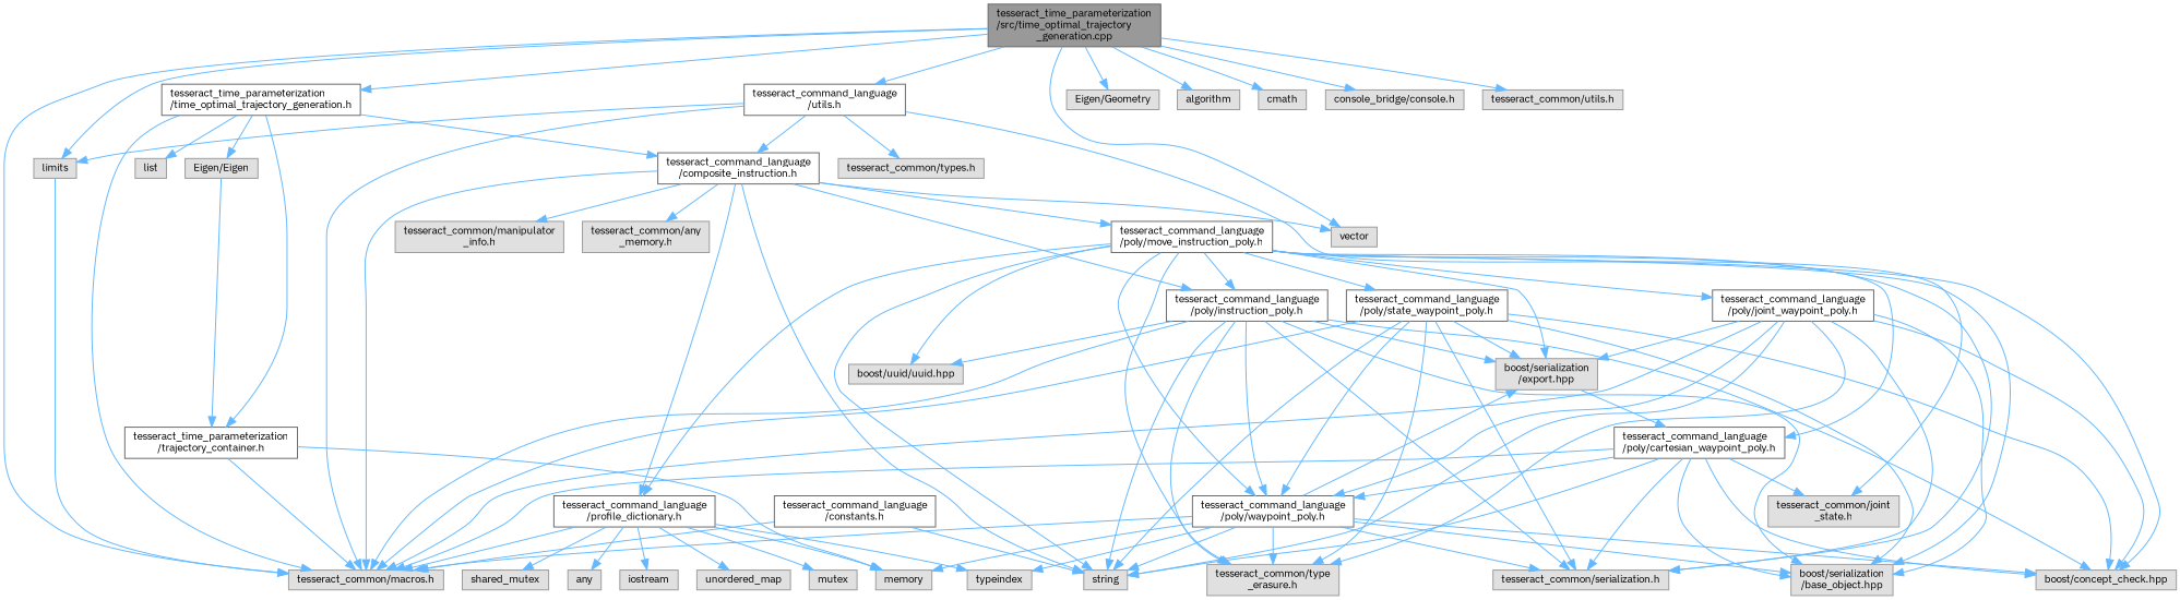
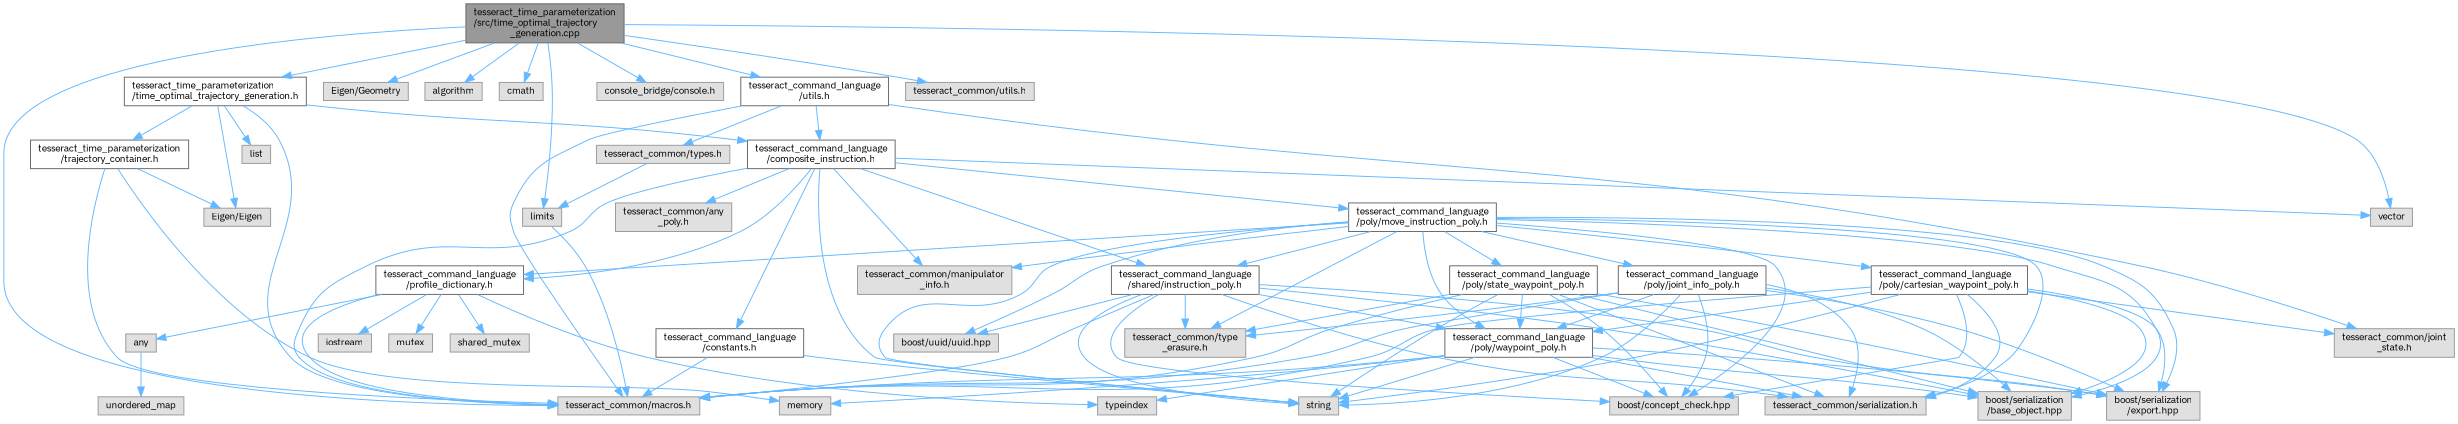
  digraph {
    fontname="IBM Plex Sans"
    node [color=grey60 fillcolor="#E0E0E0" fontname="IBM Plex Sans" fontsize=10 shape=box style=filled]
    edge [color=steelblue1 fontname="IBM Plex Sans" fontsize=10 labelfontname=Helvetica labelfontsize=10 style=solid]
    n1 [color=gray40 fillcolor=grey60 fontcolor=black height=0.2 label="tesseract_time_parameterization\l/src/time_optimal_trajectory\l_generation.cpp" width=0.4]
    n2 [height=0.2 label="tesseract_common/macros.h" width=0.4]
    n3 [height=0.2 label=limits width=0.4]
    n4 [height=0.2 label="Eigen/Geometry" width=0.4]
    n5 [height=0.2 label=algorithm width=0.4]
    n6 [height=0.2 label=cmath width=0.4]
    n7 [height=0.2 label=vector width=0.4]
    n8 [height=0.2 label="console_bridge/console.h" width=0.4]
    n9 [color=grey40 fillcolor=white height=0.2 label="tesseract_time_parameterization\l/time_optimal_trajectory_generation.h" width=0.4]
    n10 [height=0.2 label="tesseract_common/utils.h" width=0.4]
    n11 [color=grey40 fillcolor=white height=0.2 label="tesseract_command_language\l/utils.h" width=0.4]
    n12 [height=0.2 label="Eigen/Eigen" width=0.4]
    n13 [height=0.2 label=list width=0.4]
    n14 [color=grey40 fillcolor=white height=0.2 label="tesseract_command_language\l/composite_instruction.h" width=0.4]
    n15 [color=grey40 fillcolor=white height=0.2 label="tesseract_time_parameterization\l/trajectory_container.h" width=0.4]
    n16 [height=0.2 label="tesseract_common/joint\l_state.h" width=0.4]
    n17 [height=0.2 label="tesseract_common/types.h" width=0.4]
    n18 [height=0.2 label=string width=0.4]
-   n19 [color=grey40 fillcolor=white height=0.2 label="tesseract_command_language\l/poly/instruction_poly.h" width=0.4]
+   n19 [color=grey40 fillcolor=white height=0.2 label="tesseract_command_language\l/shared/instruction_poly.h" width=0.4]
    n20 [color=grey40 fillcolor=white height=0.2 label="tesseract_command_language\l/poly/move_instruction_poly.h" width=0.4]
    n21 [color=grey40 fillcolor=white height=0.2 label="tesseract_command_language\l/profile_dictionary.h" width=0.4]
    n22 [height=0.2 label="tesseract_common/manipulator\l_info.h" width=0.4]
    n23 [color=grey40 fillcolor=white height=0.2 label="tesseract_command_language\l/constants.h" width=0.4]
-   n24 [height=0.2 label="tesseract_common/any\l_memory.h" width=0.4]
+   n24 [height=0.2 label="tesseract_common/any\l_poly.h" width=0.4]
    n25 [height=0.2 label=memory width=0.4]
    n26 [height=0.2 label="boost/serialization\l/base_object.hpp" width=0.4]
    n27 [height=0.2 label="boost/serialization\l/export.hpp" width=0.4]
    n28 [height=0.2 label="boost/concept_check.hpp" width=0.4]
    n29 [height=0.2 label="boost/uuid/uuid.hpp" width=0.4]
    n30 [color=grey40 fillcolor=white height=0.2 label="tesseract_command_language\l/poly/waypoint_poly.h" width=0.4]
    n31 [height=0.2 label="tesseract_common/serialization.h" width=0.4]
    n32 [height=0.2 label="tesseract_common/type\l_erasure.h" width=0.4]
    n33 [color=grey40 fillcolor=white height=0.2 label="tesseract_command_language\l/poly/cartesian_waypoint_poly.h" width=0.4]
-   n34 [color=grey40 fillcolor=white height=0.2 label="tesseract_command_language\l/poly/joint_waypoint_poly.h" width=0.4]
+   n34 [color=grey40 fillcolor=white height=0.2 label="tesseract_command_language\l/poly/joint_info_poly.h" width=0.4]
    n35 [color=grey40 fillcolor=white height=0.2 label="tesseract_command_language\l/poly/state_waypoint_poly.h" width=0.4]
    n36 [height=0.2 label=typeindex width=0.4]
    n37 [height=0.2 label=any width=0.4]
    n38 [height=0.2 label=iostream width=0.4]
    n39 [height=0.2 label=unordered_map width=0.4]
    n40 [height=0.2 label=mutex width=0.4]
    n41 [height=0.2 label=shared_mutex width=0.4]
    n1 -> n2
    n1 -> n3
    n1 -> n4
    n1 -> n5
    n1 -> n6
    n1 -> n7
    n1 -> n8
    n1 -> n9
    n1 -> n10
    n1 -> n11
    n3 -> n2
    n9 -> n2
    n9 -> n12
    n9 -> n13
    n9 -> n14
    n9 -> n15
    n11 -> n2
-   n11 -> n3
+   n17 -> n3
    n11 -> n14
    n11 -> n16
    n11 -> n17
    n14 -> n2
    n14 -> n7
    n14 -> n18
    n14 -> n19
    n14 -> n20
    n14 -> n21
    n14 -> n22
+   n14 -> n23
    n14 -> n24
    n15 -> n2
-   n12 -> n15
+   n15 -> n12
    n15 -> n25
    n19 -> n2
    n19 -> n18
    n19 -> n26
    n19 -> n27
    n19 -> n28
    n19 -> n29
    n19 -> n30
    n19 -> n31
    n19 -> n32
    n20 -> n18
    n20 -> n19
    n20 -> n21
+   n20 -> n22
    n20 -> n26
    n20 -> n27
    n20 -> n28
    n20 -> n29
    n20 -> n30
    n20 -> n31
    n20 -> n32
    n20 -> n33
    n20 -> n34
    n20 -> n35
    n21 -> n2
-   n21 -> n25
    n21 -> n36
    n21 -> n37
    n21 -> n38
-   n21 -> n39
+   n37 -> n39
    n21 -> n40
    n21 -> n41
    n23 -> n2
    n23 -> n18
    n30 -> n2
    n30 -> n18
    n30 -> n25
    n30 -> n26
    n30 -> n27
    n30 -> n28
    n30 -> n31
-   n30 -> n32
    n30 -> n36
    n33 -> n2
    n33 -> n16
    n33 -> n18
    n33 -> n26
-   n27 -> n33
+   n33 -> n27
    n33 -> n28
    n33 -> n30
    n33 -> n31
    n34 -> n2
    n34 -> n18
    n34 -> n26
    n34 -> n27
    n34 -> n28
    n34 -> n30
    n34 -> n31
    n34 -> n32
    n35 -> n2
    n35 -> n18
    n35 -> n26
    n35 -> n27
    n35 -> n28
    n35 -> n30
    n35 -> n31
    n35 -> n32
  }
